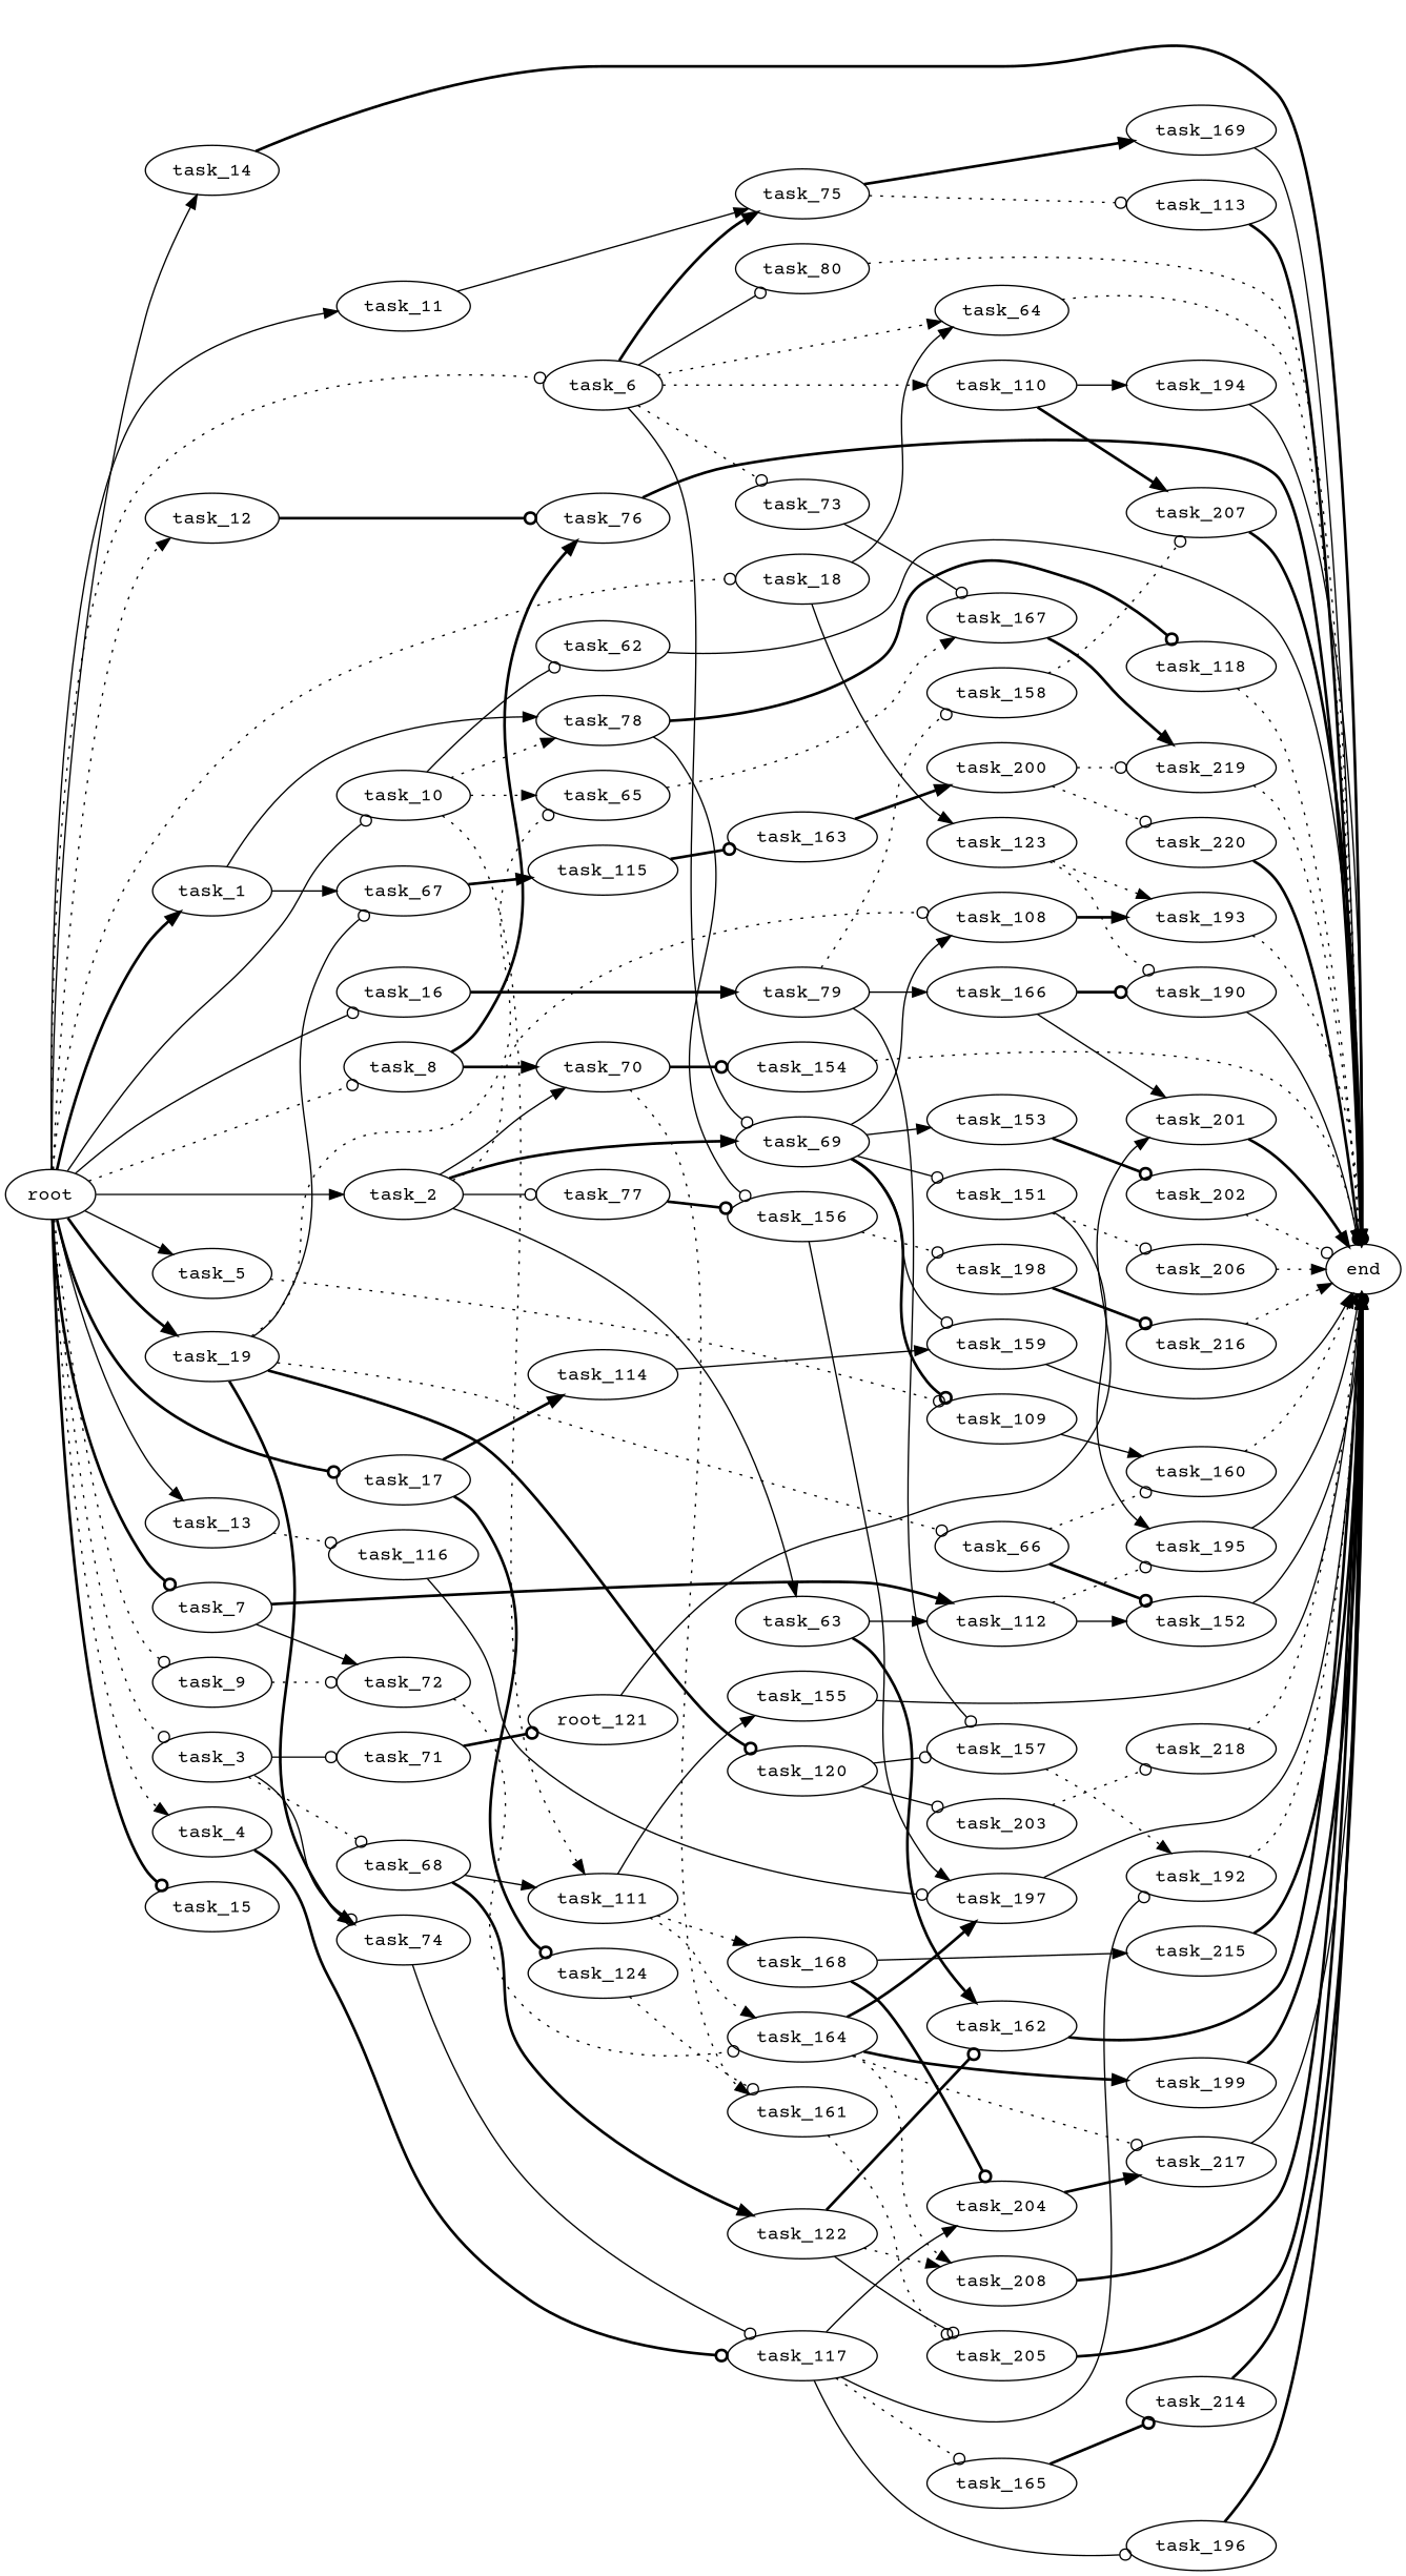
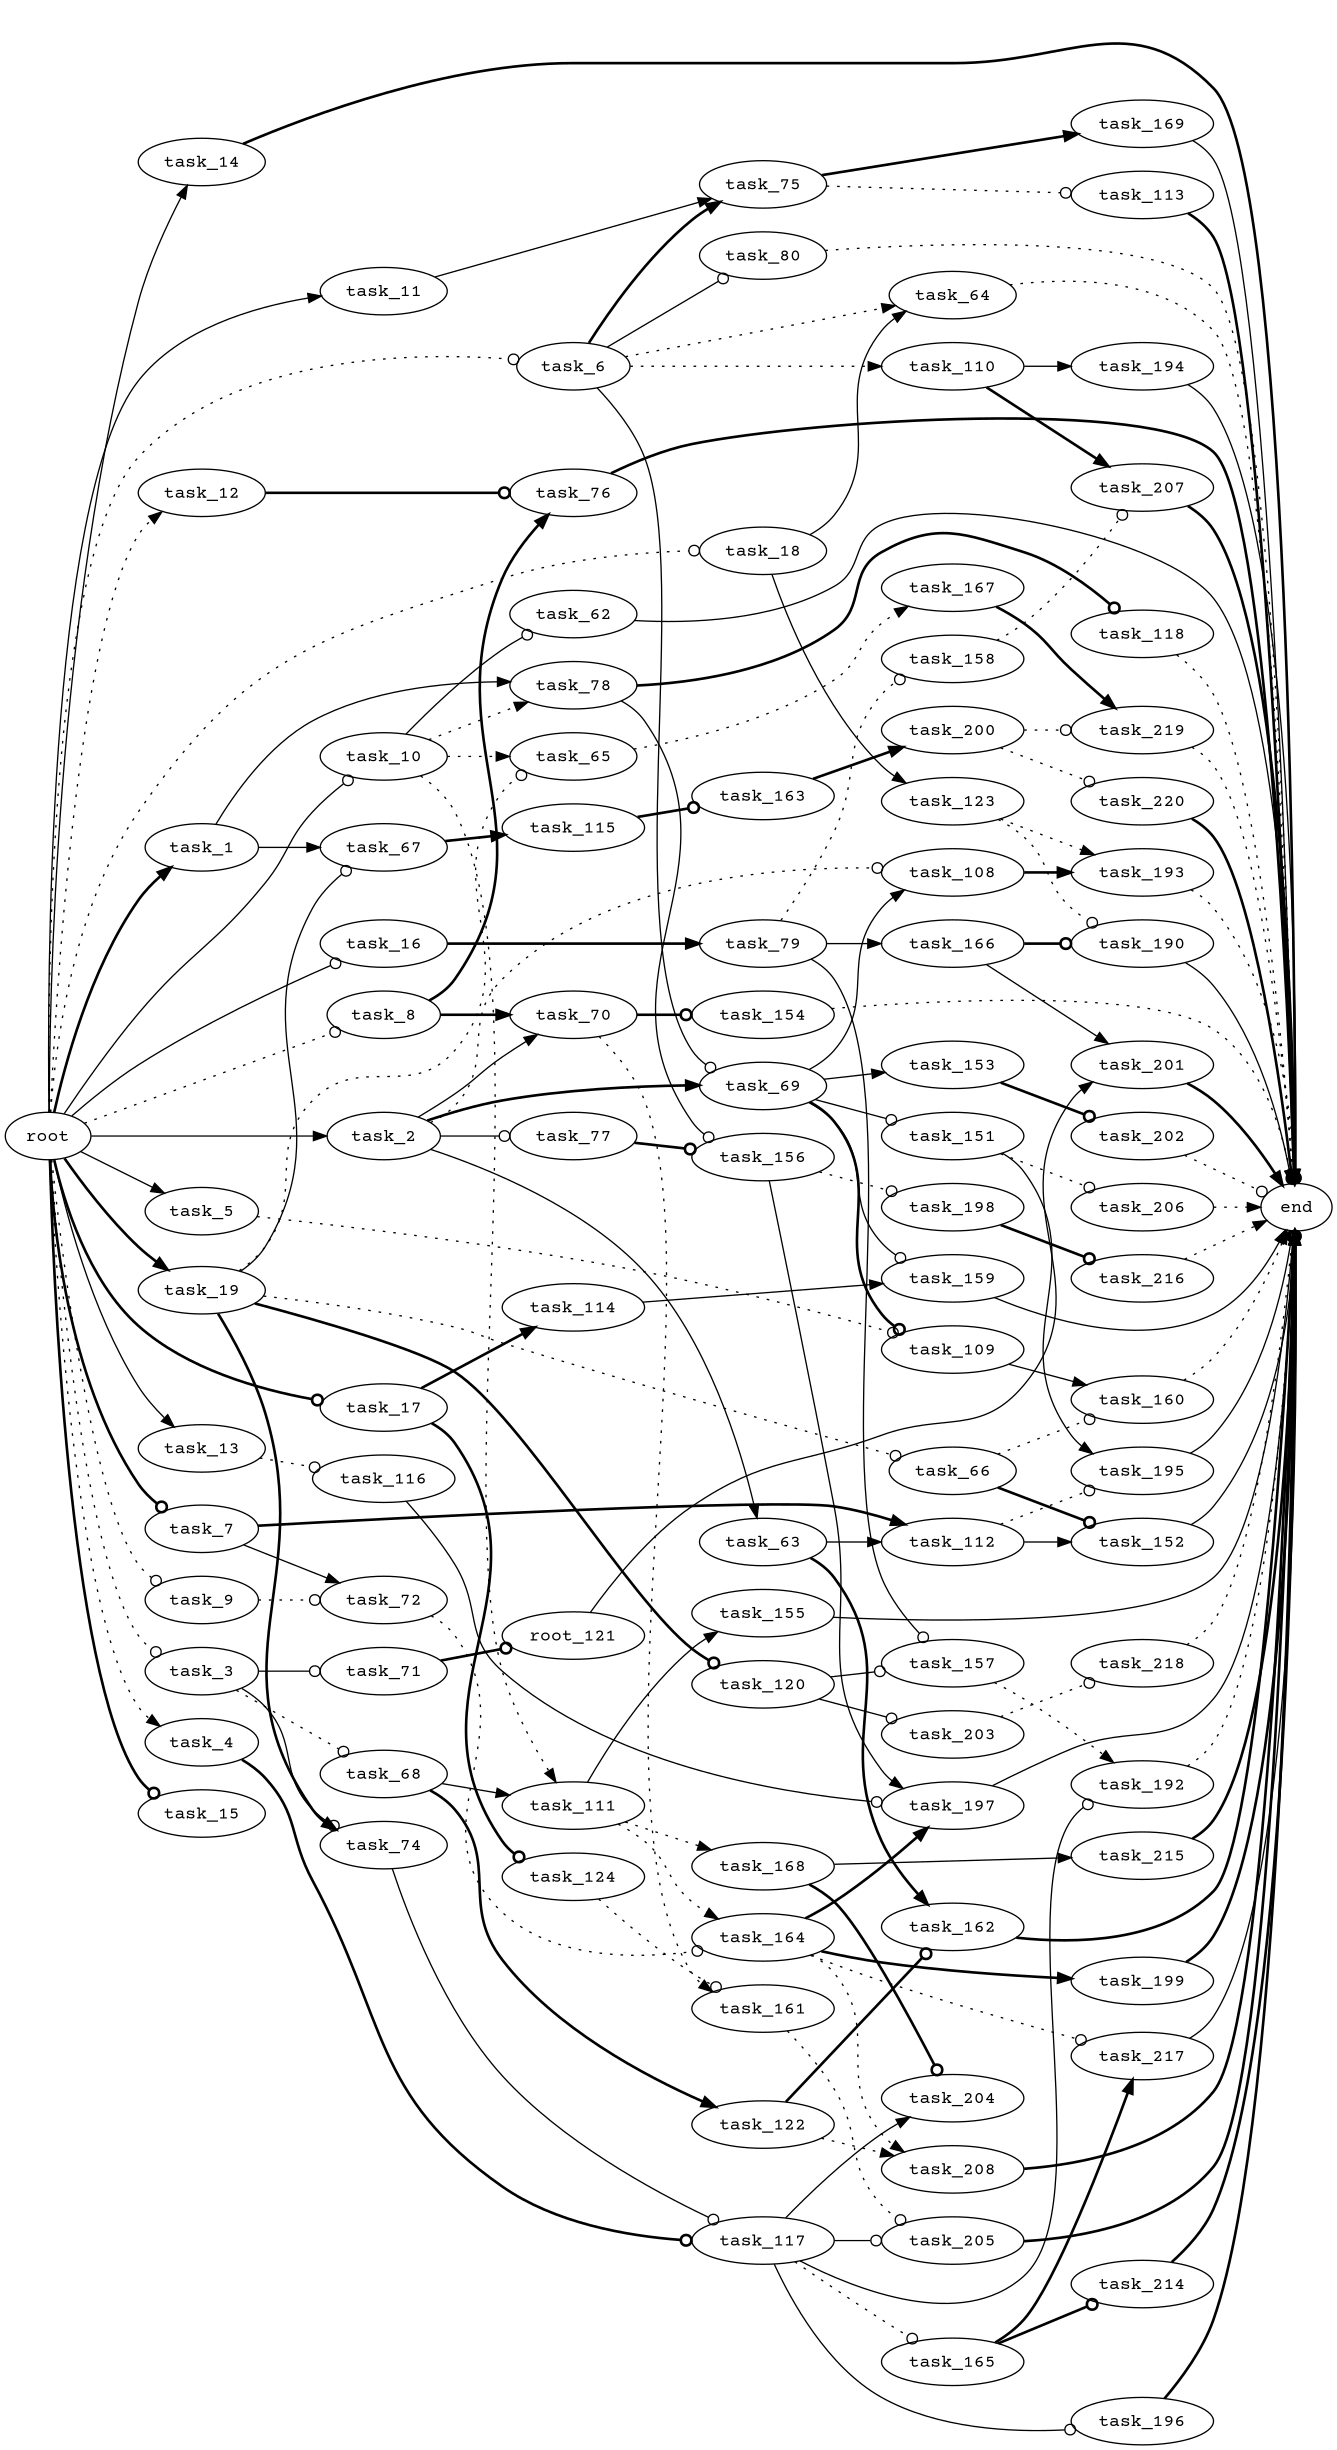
  digraph {
    fontname="Courier Prime"
    rankdir=LR
    node [fontname="Courier Prime"]
    edge [arrowhead=odot fontname="Courier Prime" style=solid]
    root
    task_1
    task_2
    task_3
    task_4
    task_5
    task_6
    task_7
    task_8
    task_9
    task_10
    task_11
    task_12
    task_13
    task_14
    task_15
    task_16
    task_17
    task_18
    task_19
    task_67
    task_78
    task_63
    task_69
    task_70
    task_77
    task_108
    task_68
    task_71
    task_74
    task_117
    task_109
    task_64
-   task_73
    task_75
    task_80
    task_110
    task_72
    task_112
    task_76
    task_62
    task_65
    task_111
    task_116
    end
    task_79
    task_114
    task_124
    task_123
    task_66
    task_120
    task_115
    task_156
    task_118
    task_162
    task_151
    task_153
    task_159
    task_154
    task_161
    task_193
    task_122
    n63 [label=root_121]
    task_165
    task_192
    task_196
    task_204
    task_205
    task_160
    task_167
    task_113
    task_169
    task_194
    task_207
    task_164
    task_152
    task_195
    task_155
    task_168
    task_197
    task_157
    task_158
    task_166
    task_190
    task_203
    task_219
    task_163
    task_208
    task_206
    task_202
    task_201
    task_199
    task_217
    task_198
    task_215
    task_200
    task_214
    task_218
    task_216
    task_220
    root -> task_1 [arrowhead=normal style=bold]
    root -> task_2 [arrowhead=normal]
    root -> task_3 [style=dotted]
    root -> task_4 [arrowhead=normal style=dotted]
    root -> task_5 [arrowhead=normal]
    root -> task_6 [style=dotted]
    root -> task_7 [style=bold]
    root -> task_8 [style=dotted]
    root -> task_9 [style=dotted]
    root -> task_10
    root -> task_11 [arrowhead=normal]
    root -> task_12 [arrowhead=normal style=dotted]
    root -> task_13 [arrowhead=normal]
    root -> task_14 [arrowhead=normal]
    root -> task_15 [style=bold]
    root -> task_16
    root -> task_17 [style=bold]
    root -> task_18 [style=dotted]
    root -> task_19 [arrowhead=normal style=bold]
    task_1 -> task_67 [arrowhead=normal]
    task_1 -> task_78 [arrowhead=normal]
    task_2 -> task_63 [arrowhead=normal]
    task_2 -> task_69 [arrowhead=normal style=bold]
    task_2 -> task_70 [arrowhead=normal]
    task_2 -> task_77
    task_2 -> task_108 [style=dotted]
    task_3 -> task_68 [style=dotted]
    task_3 -> task_71
    task_3 -> task_74
    task_4 -> task_117 [style=bold]
    task_5 -> task_109 [style=dotted]
    task_6 -> task_69
    task_6 -> task_64 [arrowhead=normal style=dotted]
-   task_6 -> task_73 [style=dotted]
    task_6 -> task_75 [arrowhead=normal style=bold]
    task_6 -> task_80
    task_6 -> task_110 [arrowhead=normal style=dotted]
    task_7 -> task_72 [arrowhead=normal]
    task_7 -> task_112 [arrowhead=normal style=bold]
    task_8 -> task_70 [arrowhead=normal style=bold]
    task_8 -> task_76 [arrowhead=normal style=bold]
    task_9 -> task_72 [style=dotted]
    task_10 -> task_78 [arrowhead=normal style=dotted]
    task_10 -> task_62
    task_10 -> task_65 [arrowhead=normal style=dotted]
    task_10 -> task_111 [arrowhead=normal style=dotted]
    task_11 -> task_75 [arrowhead=normal]
    task_12 -> task_76 [style=bold]
    task_13 -> task_116 [style=dotted]
    task_14 -> end [style=bold]
    task_16 -> task_79 [arrowhead=normal style=bold]
    task_17 -> task_114 [arrowhead=normal style=bold]
    task_17 -> task_124 [style=bold]
    task_18 -> task_64 [arrowhead=normal]
    task_18 -> task_123 [arrowhead=normal]
    task_19 -> task_67
    task_19 -> task_74 [arrowhead=normal style=bold]
    task_19 -> task_65 [style=dotted]
    task_19 -> task_66 [style=dotted]
    task_19 -> task_120 [style=bold]
    task_67 -> task_115 [arrowhead=normal style=bold]
    task_78 -> task_156
    task_78 -> task_118 [style=bold]
    task_63 -> task_112 [arrowhead=normal]
    task_63 -> task_162 [arrowhead=normal style=bold]
    task_69 -> task_108 [arrowhead=normal]
    task_69 -> task_109 [style=bold]
    task_69 -> task_151
    task_69 -> task_153 [arrowhead=normal]
    task_69 -> task_159
    task_70 -> task_154 [style=bold]
    task_70 -> task_161 [arrowhead=normal style=dotted]
    task_77 -> task_156 [style=bold]
    task_108 -> task_193 [arrowhead=normal style=bold]
    task_68 -> task_111 [arrowhead=normal]
    task_68 -> task_122 [arrowhead=normal style=bold]
    task_71 -> n63 [style=bold]
    task_74 -> task_117
    task_117 -> task_165 [style=dotted]
    task_117 -> task_192
    task_117 -> task_196
    task_117 -> task_204 [arrowhead=normal]
-   task_122 -> task_205
+   task_117 -> task_205
    task_109 -> task_160 [arrowhead=normal]
    task_64 -> end [style=dotted]
-   task_73 -> task_167
    task_75 -> task_113 [style=dotted]
    task_75 -> task_169 [arrowhead=normal style=bold]
    task_80 -> end [style=dotted]
    task_110 -> task_194 [arrowhead=normal]
    task_110 -> task_207 [arrowhead=normal style=bold]
    task_72 -> task_164 [style=dotted]
    task_112 -> task_152 [arrowhead=normal]
    task_112 -> task_195 [style=dotted]
    task_76 -> end [arrowhead=normal style=bold]
    task_62 -> end
    task_65 -> task_167 [arrowhead=normal style=dotted]
    task_111 -> task_164 [arrowhead=normal style=dotted]
    task_111 -> task_155 [arrowhead=normal]
    task_111 -> task_168 [arrowhead=normal style=dotted]
    task_116 -> task_197
    task_79 -> task_157
    task_79 -> task_158 [style=dotted]
    task_79 -> task_166 [arrowhead=normal]
    task_114 -> task_159 [arrowhead=normal]
    task_124 -> task_161 [style=dotted]
    task_123 -> task_193 [arrowhead=normal style=dotted]
    task_123 -> task_190 [style=dotted]
    task_66 -> task_160 [style=dotted]
    task_66 -> task_152 [style=bold]
    task_120 -> task_157
    task_120 -> task_203
    task_115 -> task_163 [style=bold]
    task_156 -> task_197 [arrowhead=normal]
    task_156 -> task_198 [style=dotted]
    task_118 -> end [style=dotted]
    task_162 -> end [style=bold]
    task_151 -> task_195 [arrowhead=normal]
    task_151 -> task_206 [style=dotted]
    task_153 -> task_202 [style=bold]
    task_159 -> end [arrowhead=normal]
    task_154 -> end [arrowhead=normal style=dotted]
    task_161 -> task_205 [style=dotted]
    task_193 -> end [style=dotted]
    task_122 -> task_162 [style=bold]
    task_122 -> task_208 [arrowhead=normal style=dotted]
    n63 -> task_201 [arrowhead=normal]
    task_165 -> task_214 [style=bold]
    task_192 -> end [arrowhead=normal style=dotted]
    task_196 -> end [style=bold]
-   task_204 -> task_217 [arrowhead=normal style=bold]
+   task_165 -> task_217 [arrowhead=normal style=bold]
    task_205 -> end [arrowhead=normal style=bold]
    task_160 -> end [arrowhead=normal style=dotted]
    task_167 -> task_219 [arrowhead=normal style=bold]
    task_113 -> end [arrowhead=normal style=bold]
    task_169 -> end
    task_194 -> end
    task_207 -> end [arrowhead=normal style=bold]
    task_164 -> task_197 [arrowhead=normal style=bold]
    task_164 -> task_208 [arrowhead=normal style=dotted]
    task_164 -> task_199 [arrowhead=normal style=bold]
    task_164 -> task_217 [style=dotted]
    task_152 -> end [arrowhead=normal]
    task_195 -> end
    task_155 -> end
    task_168 -> task_204 [style=bold]
    task_168 -> task_215 [arrowhead=normal]
    task_197 -> end [arrowhead=normal]
    task_157 -> task_192 [arrowhead=normal style=dotted]
    task_158 -> task_207 [style=dotted]
    task_166 -> task_190 [style=bold]
    task_166 -> task_201 [arrowhead=normal]
    task_190 -> end [arrowhead=normal]
    task_203 -> task_218 [style=dotted]
    task_219 -> end [style=dotted]
    task_163 -> task_200 [arrowhead=normal style=bold]
    task_208 -> end [arrowhead=normal style=bold]
    task_206 -> end [arrowhead=normal style=dotted]
    task_202 -> end [style=dotted]
    task_201 -> end [arrowhead=normal style=bold]
    task_199 -> end [style=bold]
    task_217 -> end [arrowhead=normal]
    task_198 -> task_216 [style=bold]
    task_215 -> end [arrowhead=normal style=bold]
    task_200 -> task_219 [style=dotted]
    task_200 -> task_220 [style=dotted]
    task_214 -> end [arrowhead=normal style=bold]
    task_218 -> end [style=dotted]
    task_216 -> end [arrowhead=normal style=dotted]
    task_220 -> end [style=bold]
  }
